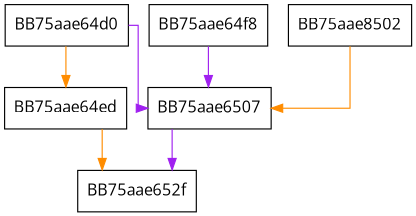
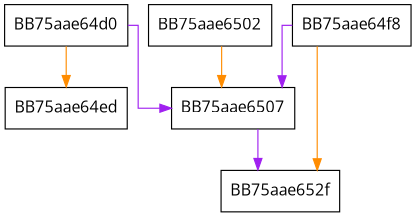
  digraph {
    fontname="Open Sans"
    splines=ortho
    node [fontname="Open Sans" shape=box]
    edge [color=darkorange fontname="Open Sans"]
    BB75aae64d0
    BB75aae64ed
    BB75aae6507
    BB75aae64f8
    BB75aae652f
-   BB75aae6502 [label=BB75aae8502]
+   BB75aae6502
    BB75aae64d0 -> BB75aae64ed
    BB75aae64d0 -> BB75aae6507 [color=purple]
-   BB75aae64ed -> BB75aae652f
+   BB75aae64f8 -> BB75aae652f
    BB75aae6507 -> BB75aae652f [color=purple]
    BB75aae64f8 -> BB75aae6507 [color=purple]
    BB75aae6502 -> BB75aae6507
  }
